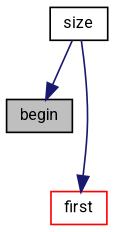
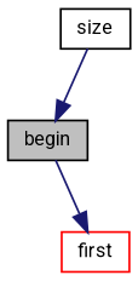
  digraph {
    fontname=Roboto
    rankdir=TB
    node [color=black fontname=Roboto fontsize=10 shape=record]
    edge [color=midnightblue fontname=Roboto fontsize=10 labelfontname=Helvetica labelfontsize=10 style=solid]
    n1 [fillcolor=grey75 fontcolor=black height=0.2 label=begin style=filled width=0.4]
    n2 [color=red height=0.2 label=first width=0.4]
    n3 [height=0.2 label=size width=0.4]
-   n3 -> n2
+   n1 -> n2
    n3 -> n1
  }
